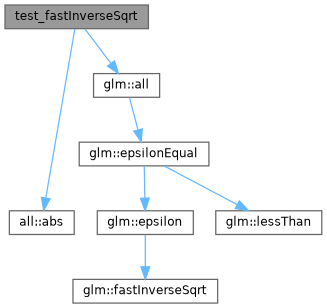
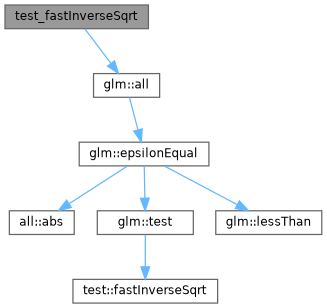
  digraph {
    rankdir=TB
    node [color=grey40 fillcolor=white fontname=Helvetica fontsize=10 shape=box style=filled]
    edge [color=steelblue1 fontname=Helvetica fontsize=10 labelfontname=Helvetica labelfontsize=10 style=solid]
    n1 [color=gray40 fillcolor=grey60 fontcolor=black height=0.2 label=test_fastInverseSqrt width=0.4]
    n2 [height=0.2 label="glm::all" width=0.4]
    n3 [height=0.2 label="glm::epsilonEqual" width=0.4]
    n4 [height=0.2 label="all::abs" width=0.4]
-   n5 [height=0.2 label="glm::epsilon" width=0.4]
+   n5 [height=0.2 label="glm::test" width=0.4]
    n6 [height=0.2 label="glm::lessThan" width=0.4]
-   n7 [height=0.2 label="glm::fastInverseSqrt" width=0.4]
+   n7 [height=0.2 label="test::fastInverseSqrt" width=0.4]
    n1 -> n2
    n2 -> n3
-   n1 -> n4
+   n3 -> n4
    n3 -> n5
    n3 -> n6
    n5 -> n7
  }
